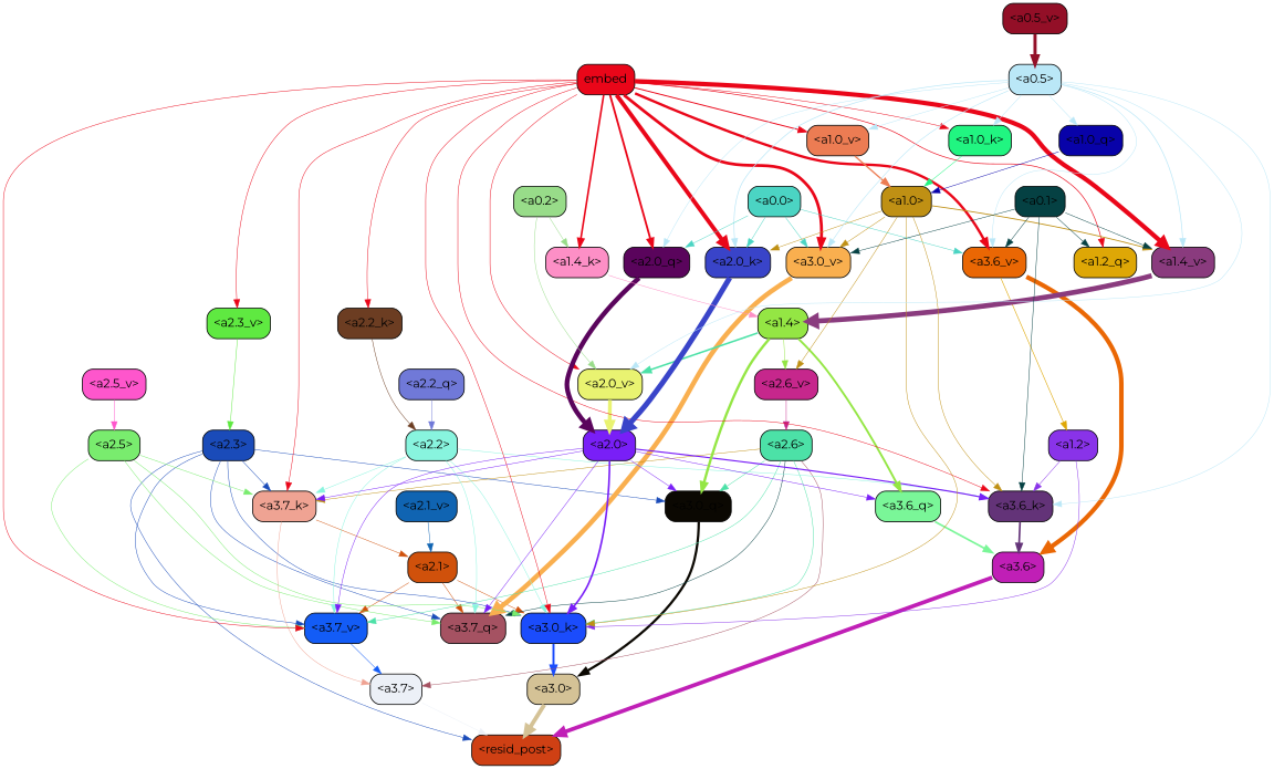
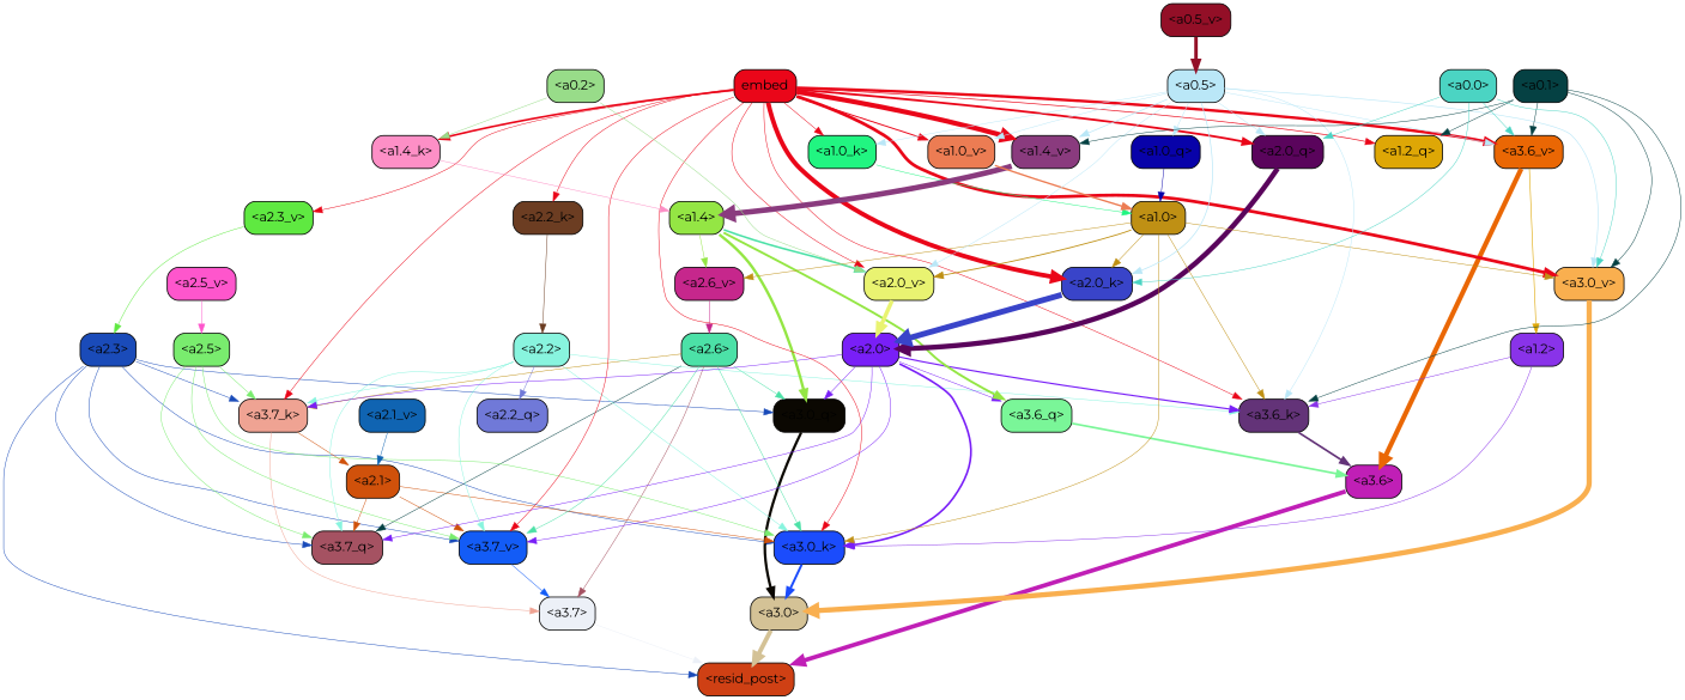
  strict digraph {
    fontname=Montserrat
    splines=true
    node [color=black fontname=Montserrat shape=box style="filled, rounded"]
    edge [color="#ea0619" fontname=Montserrat penwidth=0.6]
    "<a3.7>" [fillcolor="#ecf0f7"]
    "<resid_post>" [fillcolor="#cf4014"]
    "<a3.6>" [fillcolor="#c01fb6"]
    "<a3.0>" [fillcolor="#d4c296"]
    "<a2.3>" [fillcolor="#1a4bb9"]
    "<a3.7_q>" [fillcolor="#a55262"]
    "<a3.0_q>" [fillcolor="#0b0802"]
    "<a3.7_k>" [fillcolor="#efa393"]
    "<a3.0_k>" [fillcolor="#1b4cfc"]
    "<a3.7_v>" [fillcolor="#135cf6"]
    "<a2.1>" [fillcolor="#d0510b"]
    "<a3.6_q>" [fillcolor="#7af698"]
    "<a3.6_k>" [fillcolor="#633378"]
    "<a3.6_v>" [fillcolor="#ea6704"]
    "<a1.2>" [fillcolor="#8933e9"]
    "<a3.0_v>" [fillcolor="#f9af4f"]
    "<a2.6>" [fillcolor="#4ce1a7"]
    "<a2.5>" [fillcolor="#79ec6e"]
    "<a2.2>" [fillcolor="#88f4de"]
    "<a2.0>" [fillcolor="#791ff7"]
    "<a1.4>" [fillcolor="#94e644"]
    "<a2.6_v>" [fillcolor="#c6278c"]
    "<a2.0_v>" [fillcolor="#e9f371"]
    embed [fillcolor="#ea0619"]
    "<a2.0_q>" [fillcolor="#5a045c"]
    "<a2.2_k>" [fillcolor="#6c3d22"]
    "<a2.0_k>" [fillcolor="#3944c9"]
    "<a2.3_v>" [fillcolor="#5fe941"]
    "<a1.2_q>" [fillcolor="#dea706"]
    "<a1.4_k>" [fillcolor="#fd8fc6"]
    "<a1.0_k>" [fillcolor="#21f581"]
    "<a1.4_v>" [fillcolor="#8a3b7e"]
    "<a1.0_v>" [fillcolor="#ec7c53"]
    "<a1.0>" [fillcolor="#bf9014"]
    "<a0.5>" [fillcolor="#bae7f7"]
    "<a1.0_q>" [fillcolor="#0802a9"]
    "<a0.1>" [fillcolor="#054143"]
    "<a0.0>" [fillcolor="#4bd4c3"]
    "<a2.2_q>" [fillcolor="#7079d8"]
    "<a2.5_v>" [fillcolor="#fe56cc"]
    "<a2.1_v>" [fillcolor="#1064b2"]
    "<a0.2>" [fillcolor="#98dc89"]
    "<a0.5_v>" [fillcolor="#930f27"]
    "<a3.7>" -> "<resid_post>" [color="#ecf0f7"]
    "<a3.6>" -> "<resid_post>" [color="#c01fb6" penwidth=4.7534414529800415]
    "<a3.0>" -> "<resid_post>" [color="#d4c296" penwidth=4.898576855659485]
    "<a2.3>" -> "<resid_post>" [color="#1a4bb9"]
    "<a2.3>" -> "<a3.7_q>" [color="#1a4bb9"]
    "<a2.3>" -> "<a3.0_q>" [color="#1a4bb9"]
    "<a2.3>" -> "<a3.7_k>" [color="#1a4bb9"]
    "<a2.3>" -> "<a3.0_k>" [color="#1a4bb9"]
    "<a2.3>" -> "<a3.7_v>" [color="#1a4bb9"]
    "<a3.0_q>" -> "<a3.0>" [color="#0b0802" penwidth=2.870753765106201]
    "<a3.7_k>" -> "<a3.7>" [color="#efa393"]
    "<a3.7_k>" -> "<a2.1>" [color="#d0510b"]
    "<a3.0_k>" -> "<a3.0>" [color="#1b4cfc" penwidth=2.520303964614868]
    "<a3.7_v>" -> "<a3.7>" [color="#135cf6"]
    "<a2.1>" -> "<a3.7_q>" [color="#d0510b"]
    "<a2.1>" -> "<a3.0_k>" [color="#d0510b"]
    "<a2.1>" -> "<a3.7_v>" [color="#d0510b"]
    "<a3.6_q>" -> "<a3.6>" [color="#7af698" penwidth=2.160832464694977]
    "<a3.6_k>" -> "<a3.6>" [color="#633378" penwidth=2.13908451795578]
    "<a3.6_v>" -> "<a3.6>" [color="#ea6704" penwidth=5.297133803367615]
    "<a3.6_v>" -> "<a1.2>" [color="#dea706" penwidth=0.7570515871047974]
    "<a1.2>" -> "<a3.0_k>" [color="#8933e9"]
    "<a1.2>" -> "<a3.6_k>" [color="#8933e9"]
-   "<a3.0_v>" -> "<a3.7_q>" [color="#f9af4f" penwidth=5.680712580680847]
+   "<a3.0_v>" -> "<a3.0>" [color="#f9af4f" penwidth=5.680712580680847]
    "<a2.6>" -> "<a3.7>" [color="#a55262"]
    "<a2.6>" -> "<a3.7_q>" [color="#054143"]
    "<a2.6>" -> "<a3.0_q>" [color="#4ce1a7"]
    "<a2.6>" -> "<a3.7_k>" [color="#bf9014"]
    "<a2.6>" -> "<a3.0_k>" [color="#4ce1a7"]
    "<a2.6>" -> "<a3.7_v>" [color="#4ce1a7"]
    "<a2.5>" -> "<a3.7_q>" [color="#79ec6e"]
    "<a2.5>" -> "<a3.7_k>" [color="#79ec6e"]
    "<a2.5>" -> "<a3.0_k>" [color="#79ec6e"]
    "<a2.5>" -> "<a3.7_v>" [color="#79ec6e"]
    "<a2.2>" -> "<a3.7_q>" [color="#88f4de"]
    "<a2.2>" -> "<a3.7_k>" [color="#88f4de"]
    "<a2.2>" -> "<a3.0_k>" [color="#88f4de"]
    "<a2.2>" -> "<a3.7_v>" [color="#88f4de"]
    "<a2.2>" -> "<a3.6_k>" [color="#88f4de"]
    "<a2.0>" -> "<a3.7_q>" [color="#791ff7"]
    "<a2.0>" -> "<a3.0_q>" [color="#791ff7"]
    "<a2.0>" -> "<a3.7_k>" [color="#791ff7"]
    "<a2.0>" -> "<a3.0_k>" [color="#791ff7" penwidth=2.095262974500656]
    "<a2.0>" -> "<a3.7_v>" [color="#791ff7"]
    "<a2.0>" -> "<a3.6_q>" [color="#791ff7"]
    "<a2.0>" -> "<a3.6_k>" [color="#791ff7" penwidth=1.4807794839143753]
    "<a1.4>" -> "<a3.0_q>" [color="#94e644" penwidth=3.0341034531593323]
    "<a1.4>" -> "<a3.6_q>" [color="#94e644" penwidth=2.425799250602722]
    "<a1.4>" -> "<a2.6_v>" [color="#94e644"]
    "<a1.4>" -> "<a2.0_v>" [color="#4ce1a7" penwidth=2.007302835583687]
    "<a2.6_v>" -> "<a2.6>" [color="#c6278c"]
    "<a2.0_v>" -> "<a2.0>" [color="#e9f371" penwidth=4.422677040100098]
    embed -> "<a3.7_k>"
    embed -> "<a3.0_k>"
    embed -> "<a3.7_v>"
    embed -> "<a3.6_k>"
    embed -> "<a3.6_v>" [penwidth=3.067279100418091]
    embed -> "<a3.0_v>" [penwidth=3.5202720761299133]
    embed -> "<a2.0_v>"
    embed -> "<a2.0_q>" [penwidth=2.339468687772751]
    embed -> "<a2.2_k>"
    embed -> "<a2.0_k>" [penwidth=4.9759310483932495]
    embed -> "<a2.3_v>"
    embed -> "<a1.2_q>" [penwidth=0.8262195587158203]
    embed -> "<a1.4_k>" [penwidth=2.0715588331222534]
    embed -> "<a1.0_k>"
    embed -> "<a1.4_v>" [penwidth=5.3763720989227295]
    embed -> "<a1.0_v>" [penwidth=1.232791244983673]
    "<a2.0_q>" -> "<a2.0>" [color="#5a045c" penwidth=5.606565475463867]
    "<a2.2_k>" -> "<a2.2>" [color="#6c3d22"]
    "<a2.0_k>" -> "<a2.0>" [color="#3944c9" penwidth=6.344284534454346]
    "<a2.3_v>" -> "<a2.3>" [color="#5fe941"]
    "<a1.4_k>" -> "<a1.4>" [color="#fd8fc6"]
    "<a1.0_k>" -> "<a1.0>" [color="#21f581"]
    "<a1.4_v>" -> "<a1.4>" [color="#8a3b7e" penwidth=6.0194467306137085]
    "<a1.0_v>" -> "<a1.0>" [color="#ec7c53" penwidth=1.738280937075615]
    "<a1.0>" -> "<a3.0_k>" [color="#bf9014"]
    "<a1.0>" -> "<a3.6_k>" [color="#bf9014"]
    "<a1.0>" -> "<a3.0_v>" [color="#bf9014"]
    "<a1.0>" -> "<a2.6_v>" [color="#bf9014"]
-   "<a1.0>" -> "<a1.4_v>" [color="#bf9014" penwidth=1.0943371653556824]
+   "<a1.0>" -> "<a2.0_v>" [color="#bf9014" penwidth=1.0943371653556824]
    "<a1.0>" -> "<a2.0_k>" [color="#bf9014"]
    "<a0.5>" -> "<a3.6_k>" [color="#bae7f7"]
    "<a0.5>" -> "<a3.6_v>" [color="#bae7f7"]
    "<a0.5>" -> "<a3.0_v>" [color="#bae7f7" penwidth=0.764040544629097]
    "<a0.5>" -> "<a2.0_v>" [color="#bae7f7"]
    "<a0.5>" -> "<a2.0_q>" [color="#bae7f7"]
    "<a0.5>" -> "<a2.0_k>" [color="#bae7f7" penwidth=0.8956001400947571]
    "<a0.5>" -> "<a1.0_k>" [color="#bae7f7"]
    "<a0.5>" -> "<a1.4_v>" [color="#bae7f7" penwidth=0.8774083852767944]
    "<a0.5>" -> "<a1.0_v>" [color="#bae7f7"]
    "<a0.5>" -> "<a1.0_q>" [color="#bae7f7"]
    "<a1.0_q>" -> "<a1.0>" [color="#0802a9"]
    "<a0.1>" -> "<a3.6_k>" [color="#054143"]
    "<a0.1>" -> "<a3.6_v>" [color="#054143"]
    "<a0.1>" -> "<a3.0_v>" [color="#054143"]
    "<a0.1>" -> "<a1.2_q>" [color="#054143"]
    "<a0.1>" -> "<a1.4_v>" [color="#054143"]
    "<a0.0>" -> "<a3.6_v>" [color="#4bd4c3"]
    "<a0.0>" -> "<a3.0_v>" [color="#4bd4c3"]
    "<a0.0>" -> "<a2.0_q>" [color="#4bd4c3"]
    "<a0.0>" -> "<a2.0_k>" [color="#4bd4c3"]
-   "<a2.2_q>" -> "<a2.2>" [color="#7079d8"]
+   "<a2.2>" -> "<a2.2_q>" [color="#7079d8"]
    "<a2.5_v>" -> "<a2.5>" [color="#fe56cc"]
    "<a2.1_v>" -> "<a2.1>" [color="#1064b2"]
    "<a0.2>" -> "<a2.0_v>" [color="#98dc89"]
    "<a0.2>" -> "<a1.4_k>" [color="#98dc89"]
    "<a0.5_v>" -> "<a0.5>" [color="#930f27" penwidth=3.7962711341679096]
  }
